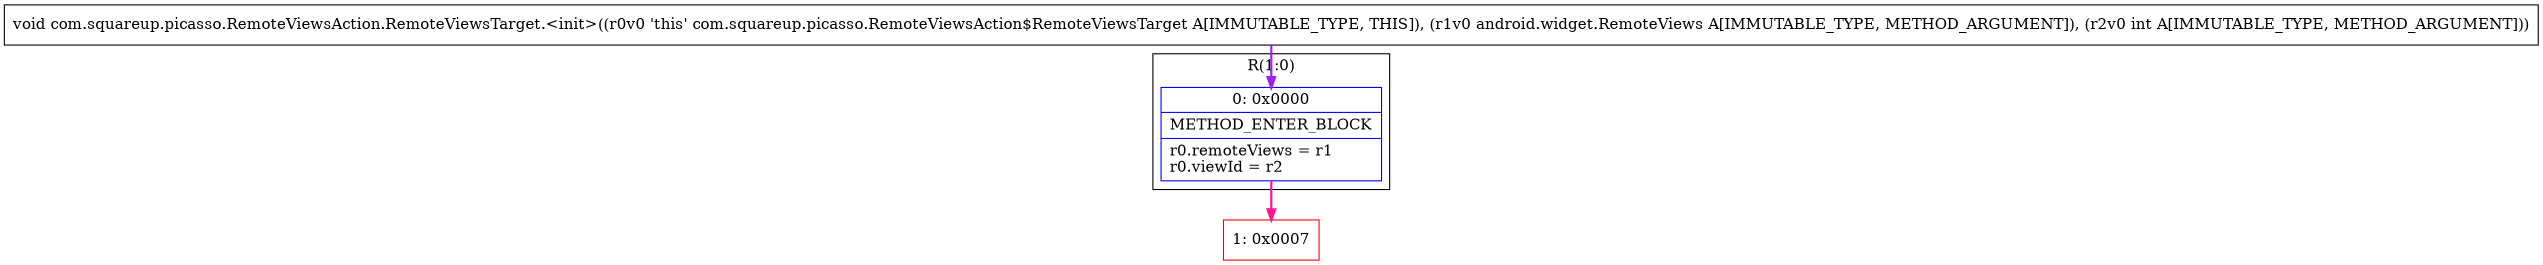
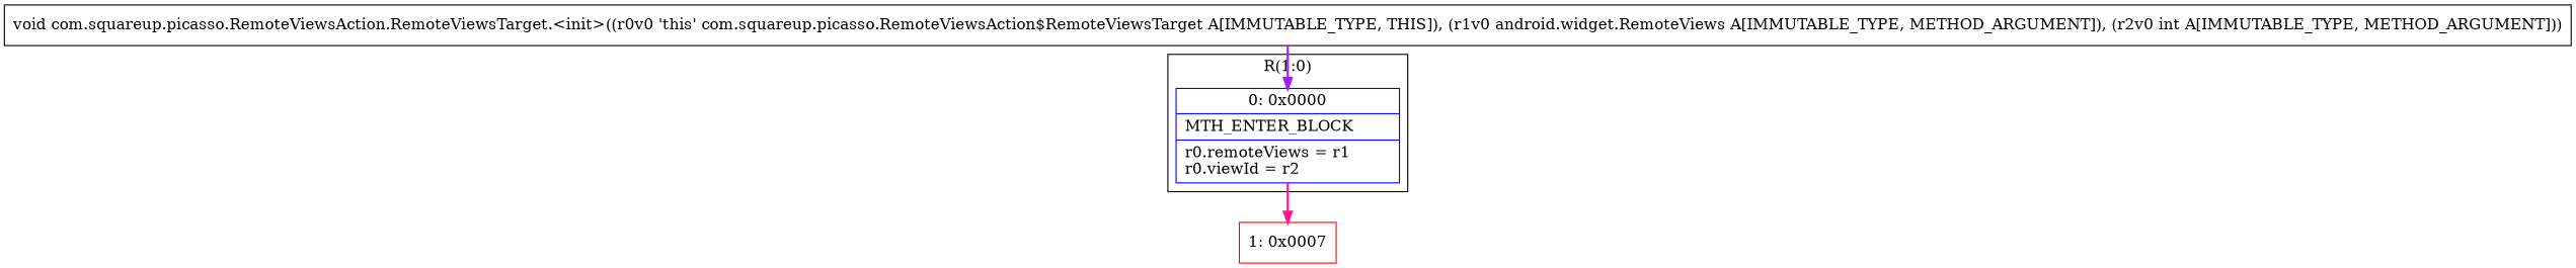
  digraph {
    node [shape=record]
    edge [style=bold]
-   n1 [color=blue label="{0\:\ 0x0000|METHOD_ENTER_BLOCK\l|r0.remoteViews = r1\lr0.viewId = r2\l}"]
+   n1 [color=blue label="{0\:\ 0x0000|MTH_ENTER_BLOCK\l|r0.remoteViews = r1\lr0.viewId = r2\l}"]
    n2 [color=red label="{1\:\ 0x0007}"]
    n3 [label="{void com.squareup.picasso.RemoteViewsAction.RemoteViewsTarget.\<init\>((r0v0 'this' com.squareup.picasso.RemoteViewsAction$RemoteViewsTarget A[IMMUTABLE_TYPE, THIS]), (r1v0 android.widget.RemoteViews A[IMMUTABLE_TYPE, METHOD_ARGUMENT]), (r2v0 int A[IMMUTABLE_TYPE, METHOD_ARGUMENT])) }"]
    subgraph cluster_1 {
      label="R(1:0)"
      n1
    }
    n1 -> n2 [color=deeppink]
    n3 -> n1 [color=purple]
  }
